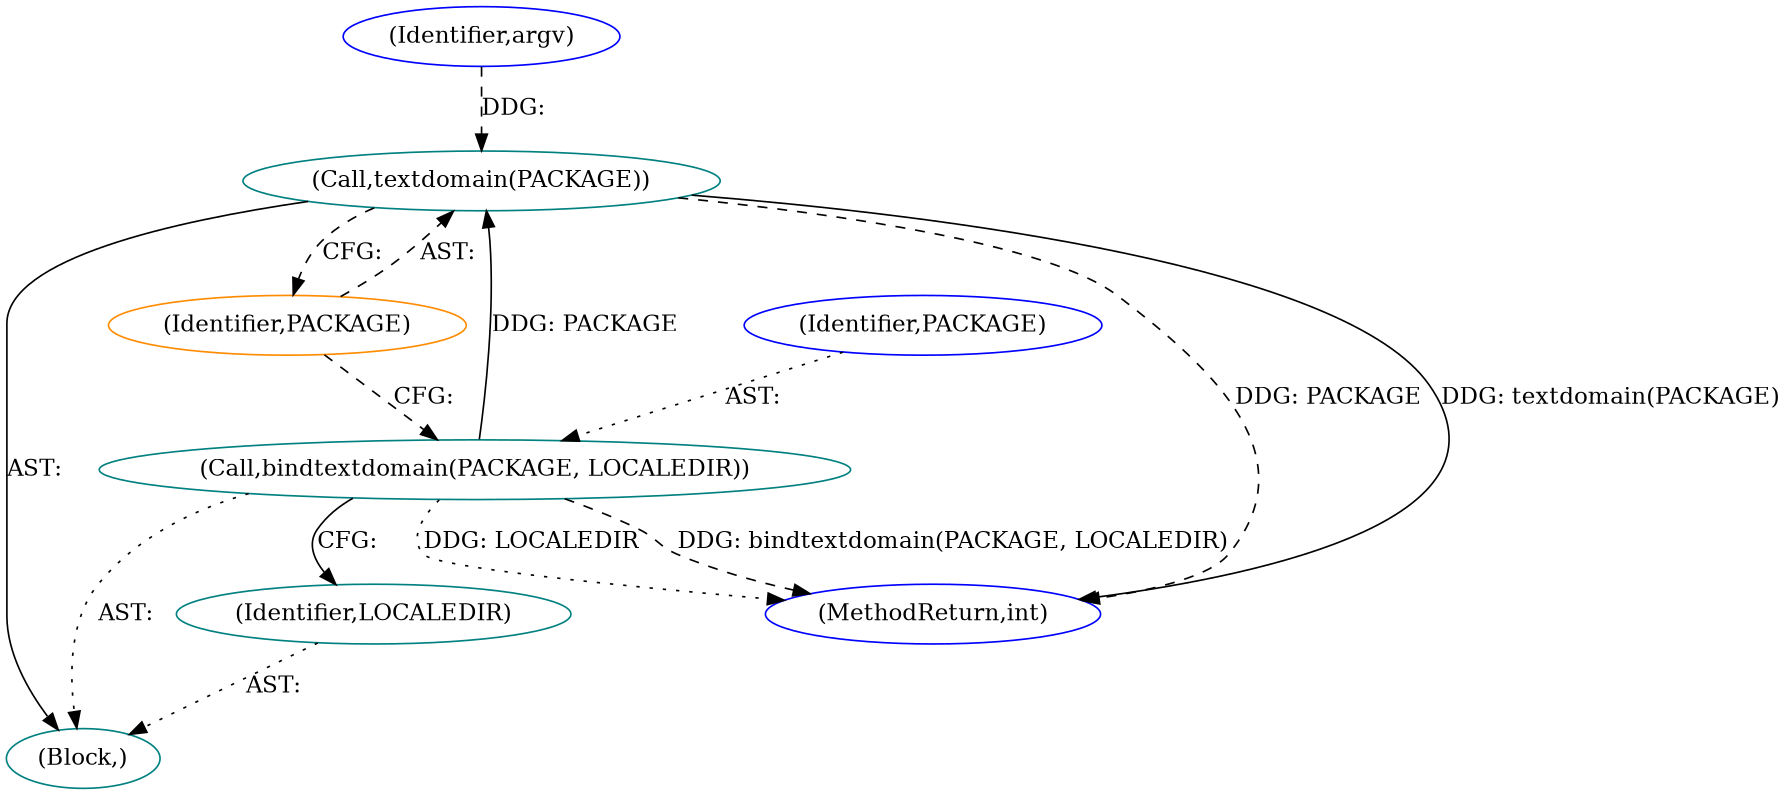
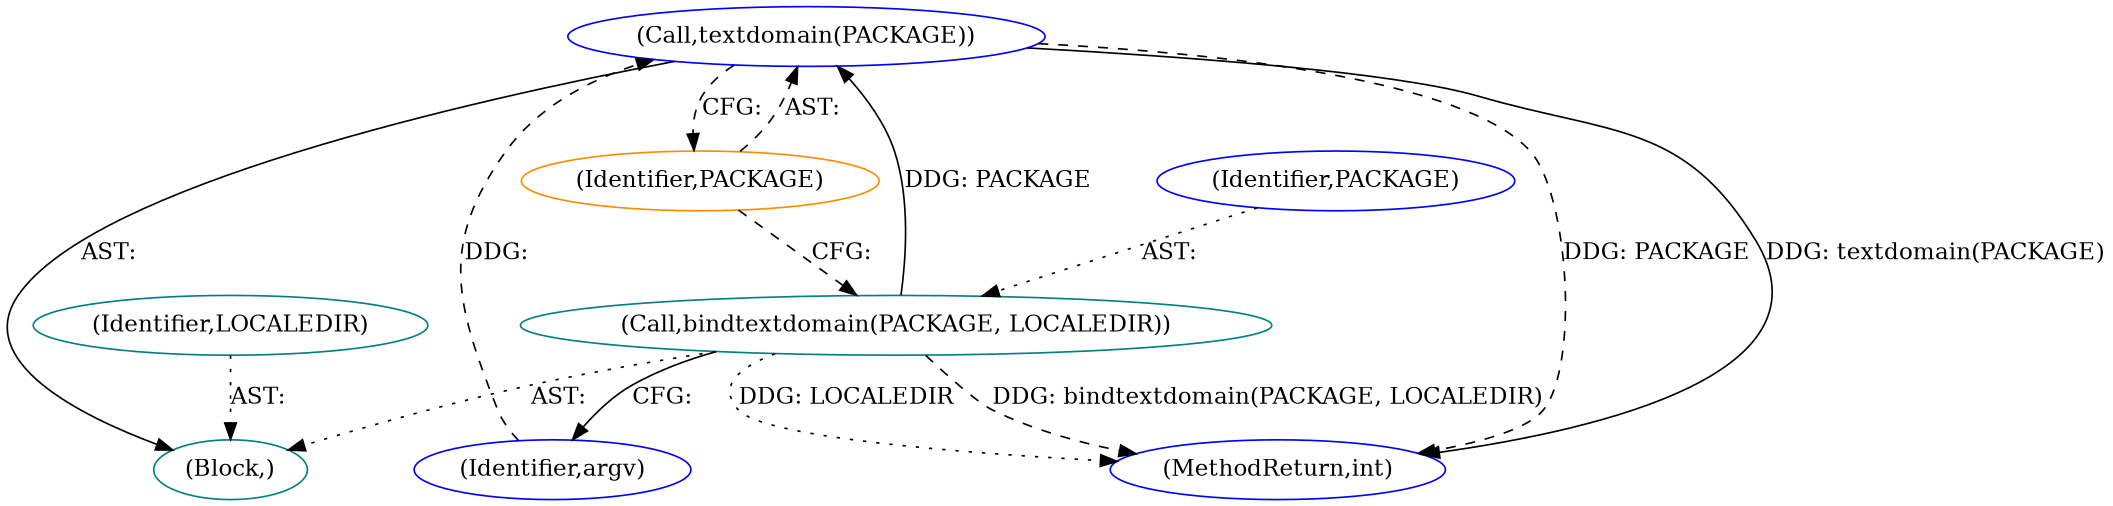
  digraph {
    node [color=blue]
    edge [style=dashed]
-   n1 [color=teal label="(Call,textdomain(PACKAGE))"]
+   n1 [label="(Call,textdomain(PACKAGE))"]
    n2 [color=darkorange label="(Identifier,PACKAGE)"]
    n3 [color=teal label="(Block,)"]
    n4 [label="(MethodReturn,int)"]
    n5 [color=teal label="(Call,bindtextdomain(PACKAGE, LOCALEDIR))"]
    n6 [color=teal label="(Identifier,LOCALEDIR)"]
    n7 [label="(Identifier,argv)"]
    n8 [label="(Identifier,PACKAGE)"]
    n1 -> n2 [label="CFG: "]
    n1 -> n3 [label="AST: " style=solid]
    n1 -> n4 [label="DDG: PACKAGE"]
    n1 -> n4 [label="DDG: textdomain(PACKAGE)" style=solid]
    n2 -> n1 [label="AST: "]
    n2 -> n5 [label="CFG: "]
    n5 -> n1 [label="DDG: PACKAGE" style=solid]
    n5 -> n3 [label="AST: " style=dotted]
    n5 -> n4 [label="DDG: LOCALEDIR" style=dotted]
    n5 -> n4 [label="DDG: bindtextdomain(PACKAGE, LOCALEDIR)"]
-   n5 -> n6 [label="CFG: " style=solid]
+   n5 -> n7 [label="CFG: " style=solid]
    n6 -> n3 [label="AST: " style=dotted]
    n7 -> n1 [label="DDG: "]
    n8 -> n5 [label="AST: " style=dotted]
  }
